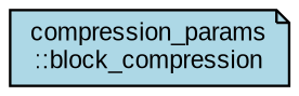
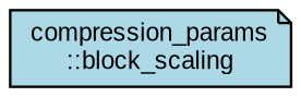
  digraph {
    rankdir=LR
    fontname="Liberation Sans"
-   n1 [color=black fillcolor=lightblue fontname="Liberation Sans" fontsize=10 height=0.2 label="compression_params\l::block_compression" shape=note style=filled width=0.4]
+   n1 [color=black fillcolor=lightblue fontname="Liberation Sans" fontsize=10 height=0.2 label="compression_params\l::block_scaling" shape=note style=filled width=0.4]
  }
